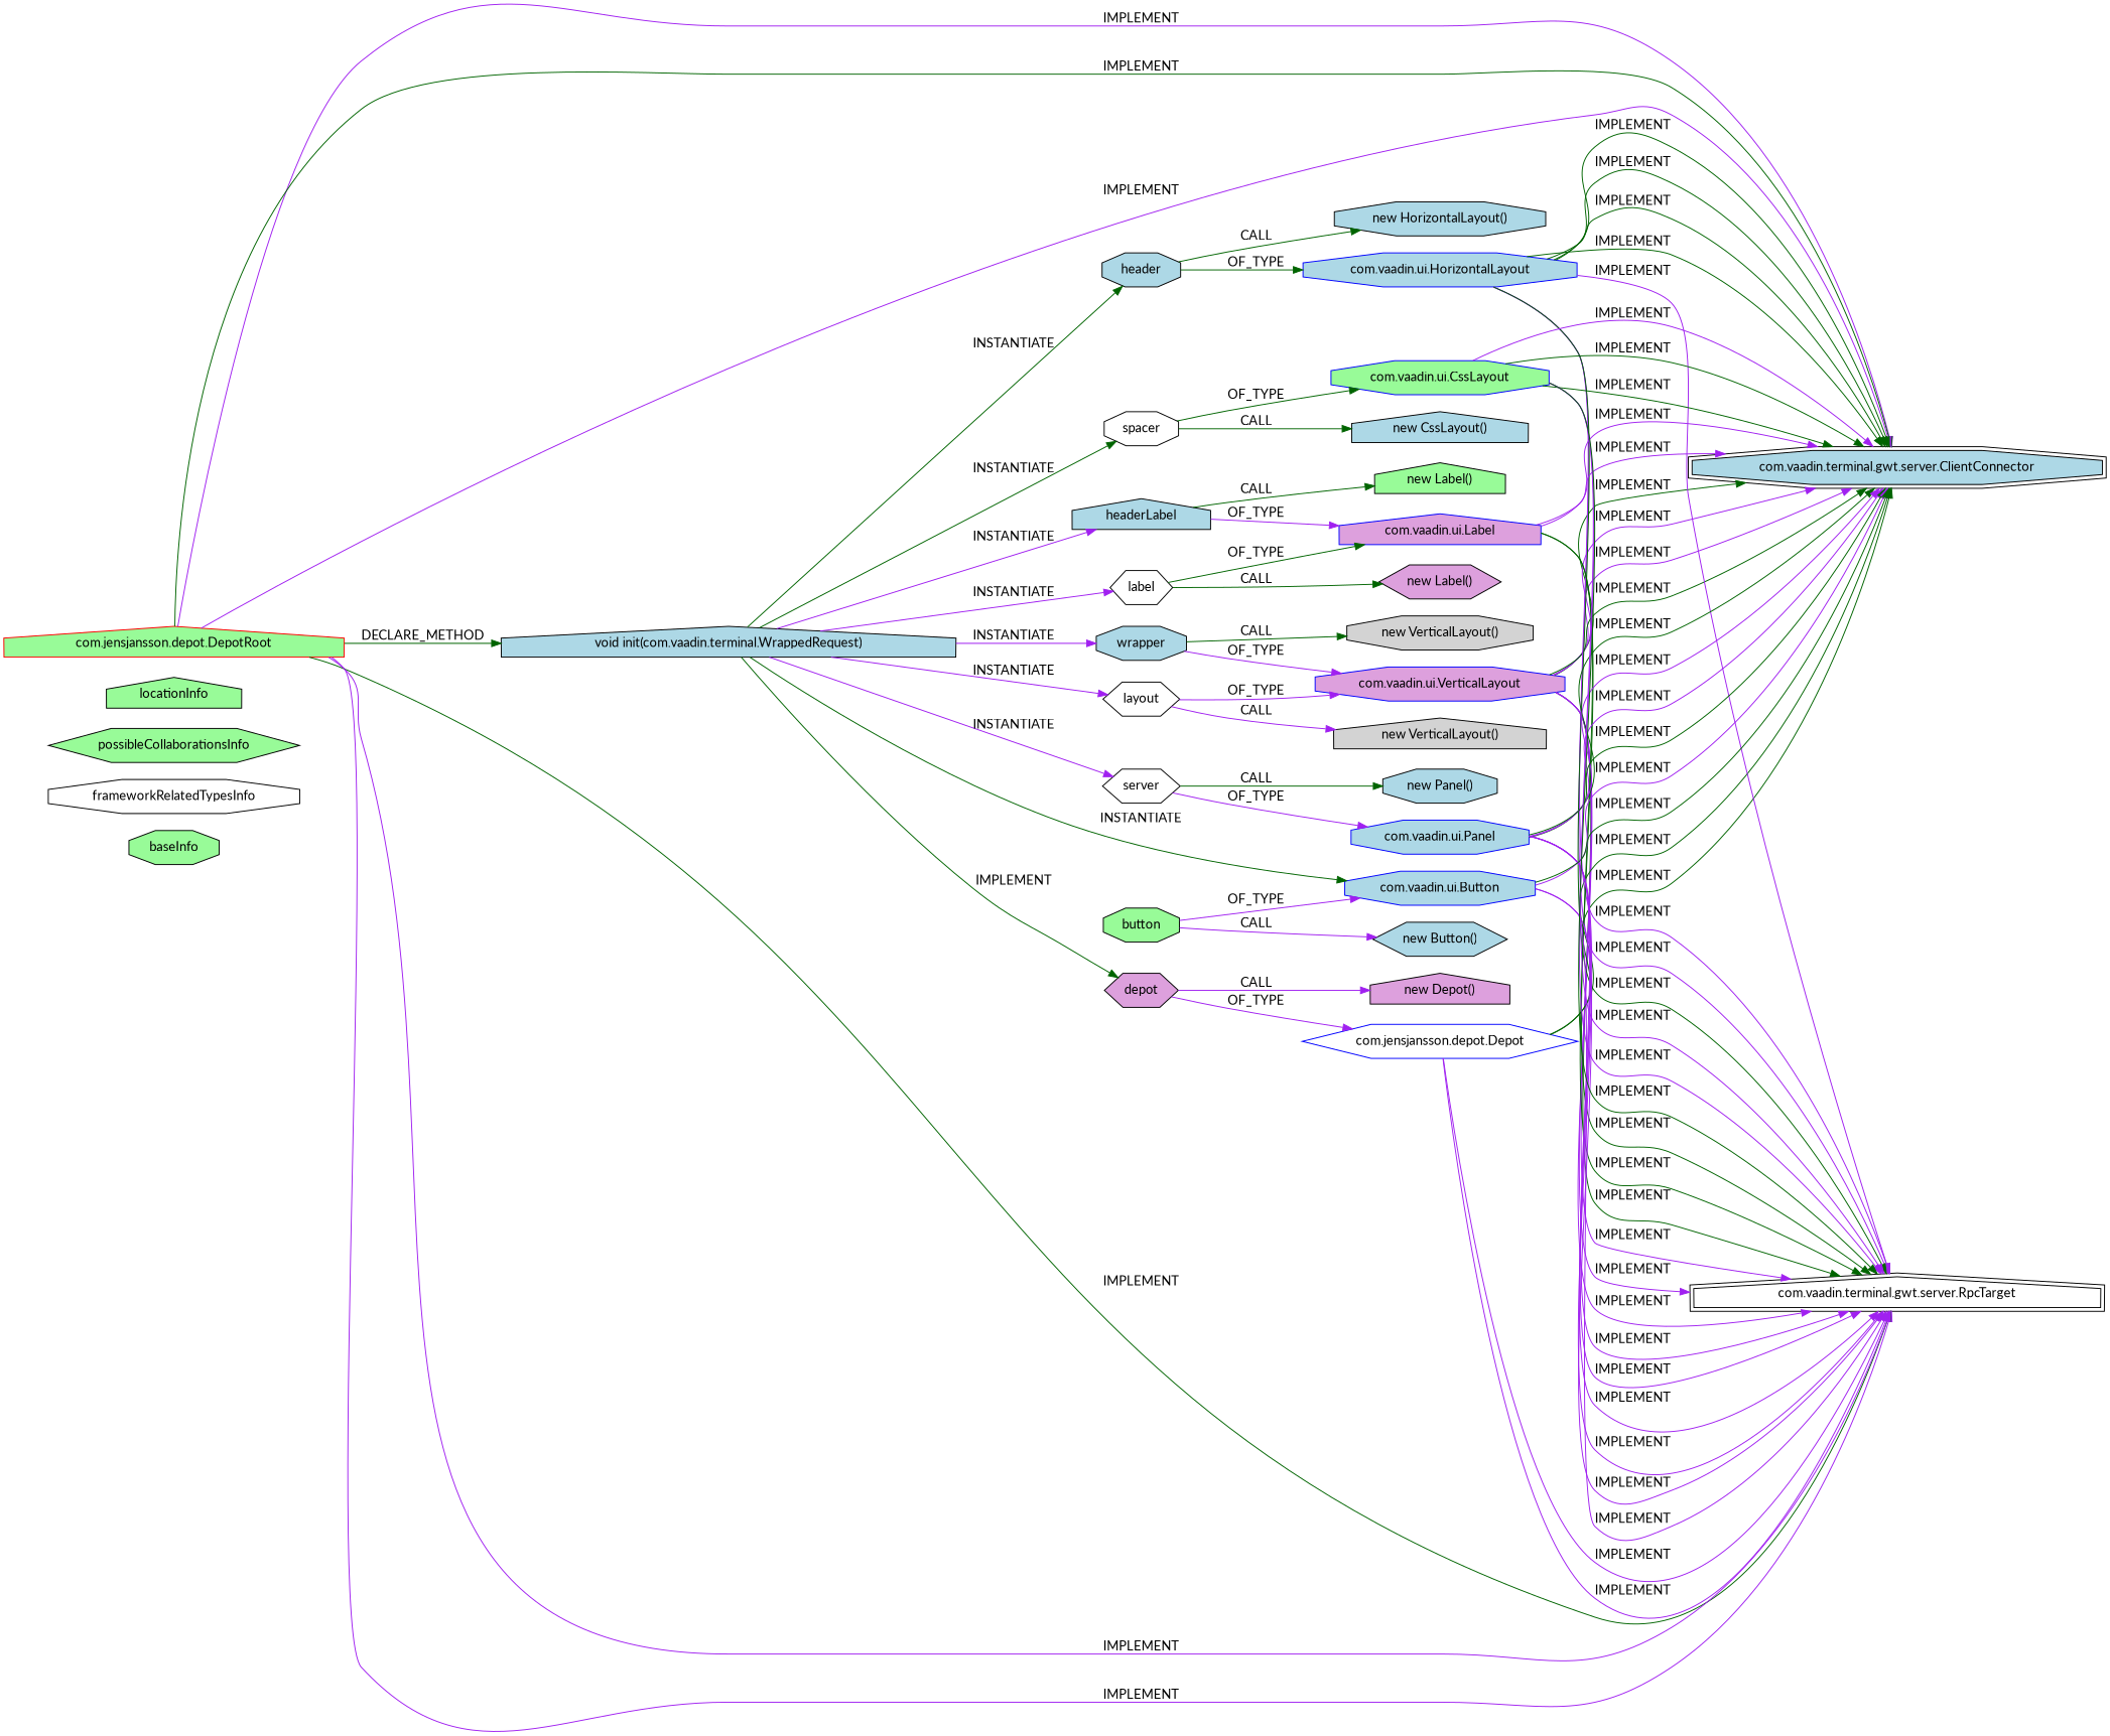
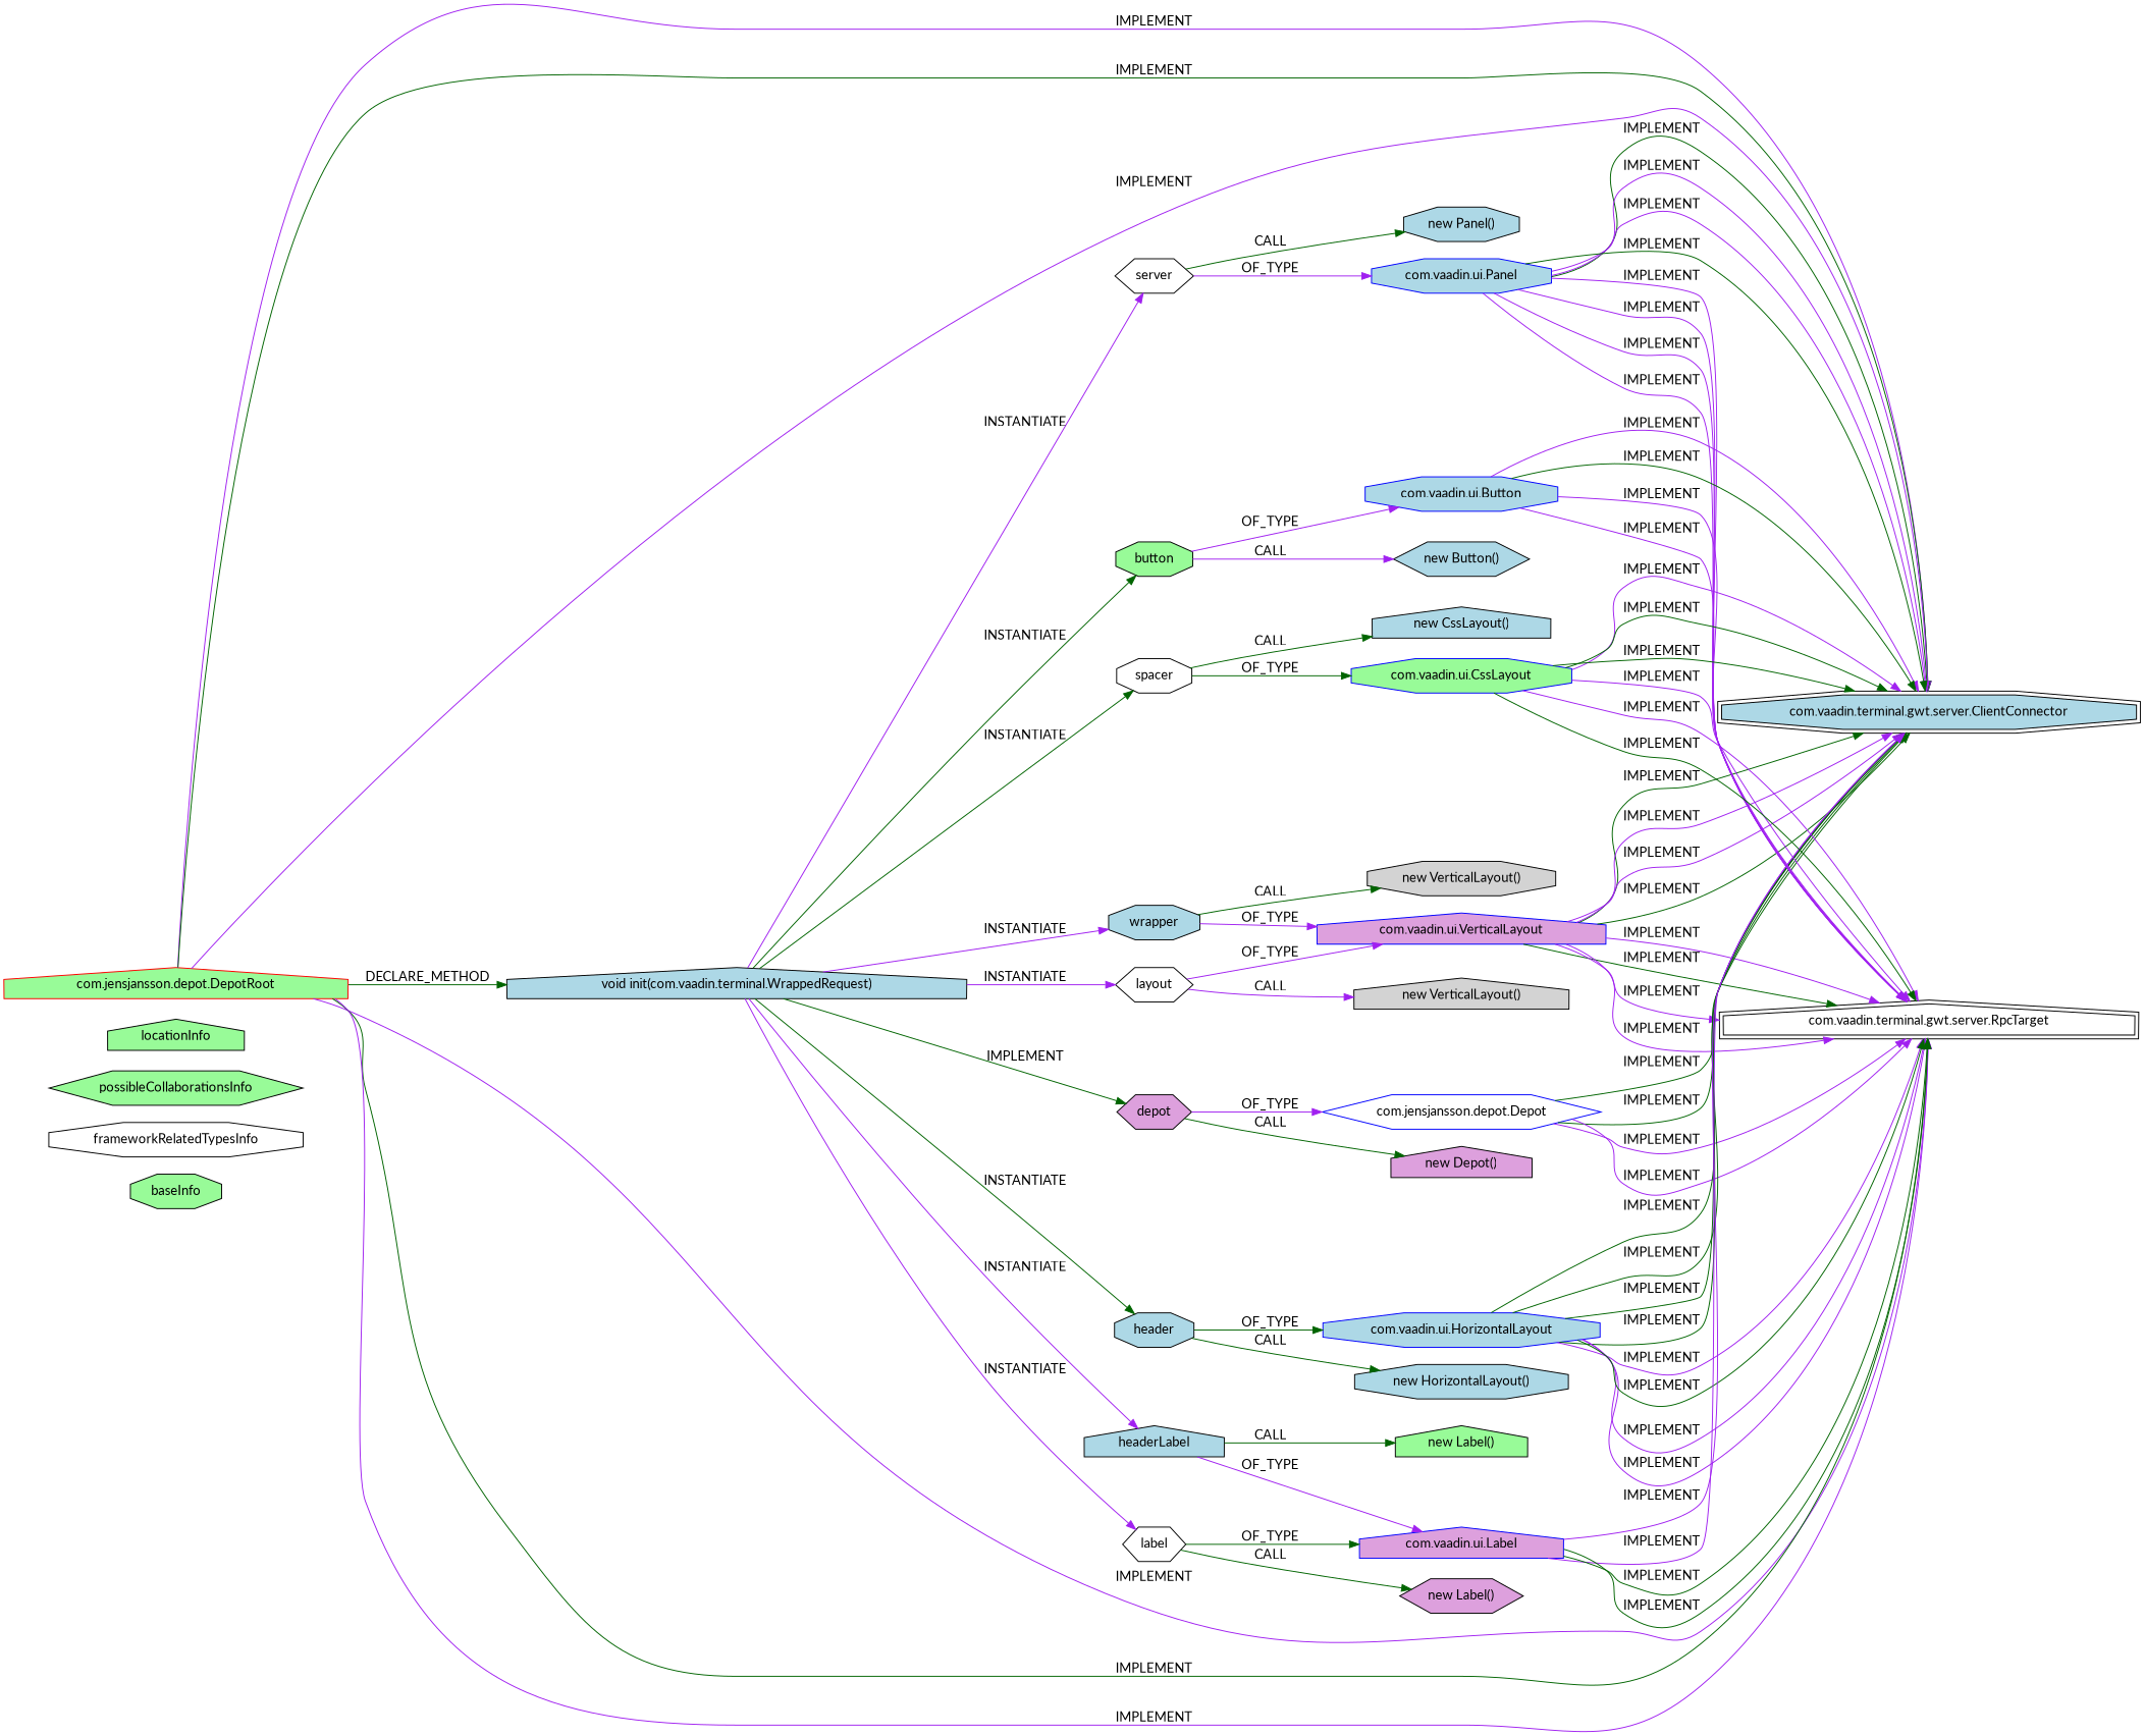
  digraph {
    fontname=Lato
    rankdir=LR
    node [fillcolor=lightblue fontname=Lato shape=octagon style=filled isFrameworkType=false vertexType=VARIABLE_EXPRESION]
    edge [color=purple fontname=Lato]
    baseInfo [category=extension_graph fillcolor=palegreen graphId=380 isAnonymous=false possibleRelation=true isFrameworkType="" vertexType=""]
    frameworkRelatedTypesInfo [0="com.vaadin.terminal.gwt.server.ClientConnector" 1="com.vaadin.terminal.gwt.server.RpcTarget" 2="com.vaadin.terminal.gwt.server.ClientConnector" 3="com.vaadin.terminal.gwt.server.RpcTarget" 4="com.vaadin.terminal.gwt.server.ClientConnector" 5="com.vaadin.terminal.gwt.server.RpcTarget" fillcolor=white isFrameworkType="" vertexType=""]
    possibleCollaborationsInfo [0="380~CLIENT_METHOD_DECLARATION-INSTANTIATION-CLIENT_METHOD_DECLARATION-INSTANTIATION-~com.vaadin.terminal.gwt.server.ClientConnector com.vaadin.terminal.gwt.server.RpcTarget com.vaadin.terminal.gwt.server.ClientConnector com.vaadin.terminal.gwt.server.RpcTarget com.vaadin.terminal.gwt.server.ClientConnector com.vaadin.terminal.gwt.server.RpcTarget ~com.vaadin.terminal.gwt.server.ClientConnector com.vaadin.terminal.gwt.server.RpcTarget com.vaadin.terminal.gwt.server.ClientConnector com.vaadin.terminal.gwt.server.RpcTarget com.vaadin.terminal.gwt.server.ClientConnector com.vaadin.terminal.gwt.server.RpcTarget com.vaadin.terminal.gwt.server.ClientConnector com.vaadin.terminal.gwt.server.RpcTarget ~false~false" 1="380~CLIENT_METHOD_DECLARATION-INSTANTIATION-~com.vaadin.terminal.gwt.server.ClientConnector com.vaadin.terminal.gwt.server.RpcTarget com.vaadin.terminal.gwt.server.ClientConnector com.vaadin.terminal.gwt.server.RpcTarget com.vaadin.terminal.gwt.server.ClientConnector com.vaadin.terminal.gwt.server.RpcTarget ~com.vaadin.terminal.gwt.server.ClientConnector com.vaadin.terminal.gwt.server.RpcTarget com.vaadin.terminal.gwt.server.ClientConnector com.vaadin.terminal.gwt.server.RpcTarget com.vaadin.terminal.gwt.server.ClientConnector com.vaadin.terminal.gwt.server.RpcTarget ~false~false" 2="380~CLIENT_METHOD_DECLARATION-INSTANTIATION-~com.vaadin.terminal.gwt.server.ClientConnector com.vaadin.terminal.gwt.server.RpcTarget com.vaadin.terminal.gwt.server.ClientConnector com.vaadin.terminal.gwt.server.RpcTarget com.vaadin.terminal.gwt.server.ClientConnector com.vaadin.terminal.gwt.server.RpcTarget ~com.vaadin.terminal.gwt.server.ClientConnector com.vaadin.terminal.gwt.server.RpcTarget com.vaadin.terminal.gwt.server.ClientConnector com.vaadin.terminal.gwt.server.RpcTarget com.vaadin.terminal.gwt.server.ClientConnector com.vaadin.terminal.gwt.server.RpcTarget com.vaadin.terminal.gwt.server.ClientConnector com.vaadin.terminal.gwt.server.RpcTarget ~false~false" 3="380~CLIENT_METHOD_DECLARATION-INSTANTIATION-~com.vaadin.terminal.gwt.server.ClientConnector com.vaadin.terminal.gwt.server.RpcTarget com.vaadin.terminal.gwt.server.ClientConnector com.vaadin.terminal.gwt.server.RpcTarget com.vaadin.terminal.gwt.server.ClientConnector com.vaadin.terminal.gwt.server.RpcTarget ~com.vaadin.terminal.gwt.server.ClientConnector com.vaadin.terminal.gwt.server.RpcTarget com.vaadin.terminal.gwt.server.ClientConnector com.vaadin.terminal.gwt.server.RpcTarget ~false~false" 4="380~CLIENT_METHOD_DECLARATION-INSTANTIATION-CLIENT_METHOD_DECLARATION-INSTANTIATION-~com.vaadin.terminal.gwt.server.ClientConnector com.vaadin.terminal.gwt.server.RpcTarget com.vaadin.terminal.gwt.server.ClientConnector com.vaadin.terminal.gwt.server.RpcTarget com.vaadin.terminal.gwt.server.ClientConnector com.vaadin.terminal.gwt.server.RpcTarget ~com.vaadin.terminal.gwt.server.ClientConnector com.vaadin.terminal.gwt.server.RpcTarget com.vaadin.terminal.gwt.server.ClientConnector com.vaadin.terminal.gwt.server.RpcTarget ~false~false" fillcolor=palegreen shape=hexagon isFrameworkType="" vertexType=""]
    locationInfo [contextSignature=DepotRoot filePath="/Peppe-Depot/Depot-master/src/com/jensjansson/depot/DepotRoot.java" fillcolor=palegreen graphId=380 projectName="Peppe-Depot" shape=house isFrameworkType="" vertexType=""]
    n5 [color=red fillcolor=palegreen label="com.jensjansson.depot.DepotRoot" shape=house vertexType=ROOT_CLIENT_CLASS_DECLARATION]
    n6 [isFrameworkType=true label="com.vaadin.terminal.gwt.server.ClientConnector" peripheries=2 vertexType=FRAMEWORK_INTERFACE_TYPE]
    n7 [fillcolor=white isFrameworkType=true label="com.vaadin.terminal.gwt.server.RpcTarget" peripheries=2 shape=house vertexType=FRAMEWORK_INTERFACE_TYPE]
    n8 [label="void init(com.vaadin.terminal.WrappedRequest)" shape=house vertexType=CLIENT_METHOD_DECLARATION]
    n9 [label=wrapper]
    n10 [fillcolor=white label=layout shape=hexagon]
    n11 [fillcolor=plum label=depot shape=hexagon]
    n12 [label=header]
    n13 [label=headerLabel shape=house]
    n14 [fillcolor=white label=label shape=hexagon]
    n15 [fillcolor=white label=server shape=hexagon]
    n16 [fillcolor=palegreen label=button]
    n17 [fillcolor=white label=spacer]
-   n18 [color=blue fillcolor=plum label="com.vaadin.ui.VerticalLayout" vertexType=REFERENCE_CLIENT_CLASS_DECLARATION]
+   n18 [color=blue fillcolor=plum label="com.vaadin.ui.VerticalLayout" shape=house vertexType=REFERENCE_CLIENT_CLASS_DECLARATION]
    n19 [fillcolor=lightgrey label="new VerticalLayout()" vertexType=CONSTRUCTOR_CALL]
    n20 [fillcolor=lightgrey label="new VerticalLayout()" shape=house vertexType=CONSTRUCTOR_CALL]
    n21 [color=blue fillcolor=white label="com.jensjansson.depot.Depot" shape=hexagon vertexType=REFERENCE_CLIENT_CLASS_DECLARATION]
    n22 [fillcolor=plum label="new Depot()" shape=house vertexType=CONSTRUCTOR_CALL]
    n23 [color=blue label="com.vaadin.ui.HorizontalLayout" vertexType=REFERENCE_CLIENT_CLASS_DECLARATION]
    n24 [label="new HorizontalLayout()" vertexType=CONSTRUCTOR_CALL]
    n25 [color=blue fillcolor=plum label="com.vaadin.ui.Label" shape=house vertexType=REFERENCE_CLIENT_CLASS_DECLARATION]
    n26 [fillcolor=palegreen label="new Label()" shape=house vertexType=CONSTRUCTOR_CALL]
    n27 [fillcolor=plum label="new Label()" shape=hexagon vertexType=CONSTRUCTOR_CALL]
    n28 [color=blue label="com.vaadin.ui.Panel" vertexType=REFERENCE_CLIENT_CLASS_DECLARATION]
    n29 [label="new Panel()" vertexType=CONSTRUCTOR_CALL]
    n30 [color=blue label="com.vaadin.ui.Button" vertexType=REFERENCE_CLIENT_CLASS_DECLARATION]
    n31 [label="new Button()" shape=hexagon vertexType=CONSTRUCTOR_CALL]
    n32 [color=blue fillcolor=palegreen label="com.vaadin.ui.CssLayout" vertexType=REFERENCE_CLIENT_CLASS_DECLARATION]
    n33 [label="new CssLayout()" shape=house vertexType=CONSTRUCTOR_CALL]
    n5 -> n6 [label=IMPLEMENT]
    n5 -> n6 [color=darkgreen label=IMPLEMENT]
    n5 -> n6 [label=IMPLEMENT]
    n5 -> n7 [label=IMPLEMENT]
    n5 -> n7 [color=darkgreen label=IMPLEMENT]
    n5 -> n7 [label=IMPLEMENT]
    n5 -> n8 [color=darkgreen label=DECLARE_METHOD]
    n8 -> n9 [label=INSTANTIATE]
    n8 -> n10 [label=INSTANTIATE]
    n8 -> n11 [color=darkgreen label=IMPLEMENT]
    n8 -> n12 [color=darkgreen label=INSTANTIATE]
    n8 -> n13 [label=INSTANTIATE]
    n8 -> n14 [label=INSTANTIATE]
    n8 -> n15 [label=INSTANTIATE]
-   n8 -> n30 [color=darkgreen label=INSTANTIATE]
+   n8 -> n16 [color=darkgreen label=INSTANTIATE]
    n8 -> n17 [color=darkgreen label=INSTANTIATE]
    n9 -> n18 [label=OF_TYPE]
    n9 -> n19 [color=darkgreen label=CALL]
    n10 -> n18 [label=OF_TYPE]
    n10 -> n20 [label=CALL]
    n11 -> n21 [label=OF_TYPE]
-   n11 -> n22 [label=CALL]
+   n11 -> n22 [color=darkgreen label=CALL]
    n12 -> n23 [color=darkgreen label=OF_TYPE]
    n12 -> n24 [color=darkgreen label=CALL]
    n13 -> n25 [label=OF_TYPE]
    n13 -> n26 [color=darkgreen label=CALL]
    n14 -> n25 [color=darkgreen label=OF_TYPE]
    n14 -> n27 [color=darkgreen label=CALL]
    n15 -> n28 [label=OF_TYPE]
    n15 -> n29 [color=darkgreen label=CALL]
    n16 -> n30 [label=OF_TYPE]
    n16 -> n31 [label=CALL]
    n17 -> n32 [color=darkgreen label=OF_TYPE]
    n17 -> n33 [color=darkgreen label=CALL]
    n18 -> n6 [color=darkgreen label=IMPLEMENT]
    n18 -> n6 [label=IMPLEMENT]
    n18 -> n6 [label=IMPLEMENT]
    n18 -> n6 [color=darkgreen label=IMPLEMENT]
    n18 -> n7 [color=darkgreen label=IMPLEMENT]
    n18 -> n7 [label=IMPLEMENT]
    n18 -> n7 [label=IMPLEMENT]
    n18 -> n7 [label=IMPLEMENT]
    n21 -> n6 [color=darkgreen label=IMPLEMENT]
    n21 -> n6 [color=darkgreen label=IMPLEMENT]
    n21 -> n7 [label=IMPLEMENT]
    n21 -> n7 [label=IMPLEMENT]
    n23 -> n6 [color=darkgreen label=IMPLEMENT]
    n23 -> n6 [color=darkgreen label=IMPLEMENT]
    n23 -> n6 [color=darkgreen label=IMPLEMENT]
    n23 -> n6 [color=darkgreen label=IMPLEMENT]
    n23 -> n7 [label=IMPLEMENT]
    n23 -> n7 [label=IMPLEMENT]
    n23 -> n7 [label=IMPLEMENT]
    n23 -> n7 [color=darkgreen label=IMPLEMENT]
    n25 -> n6 [label=IMPLEMENT]
    n25 -> n6 [label=IMPLEMENT]
    n25 -> n7 [color=darkgreen label=IMPLEMENT]
    n25 -> n7 [color=darkgreen label=IMPLEMENT]
    n28 -> n6 [color=darkgreen label=IMPLEMENT]
    n28 -> n6 [label=IMPLEMENT]
    n28 -> n6 [label=IMPLEMENT]
    n28 -> n6 [color=darkgreen label=IMPLEMENT]
    n28 -> n7 [label=IMPLEMENT]
    n28 -> n7 [label=IMPLEMENT]
    n28 -> n7 [label=IMPLEMENT]
    n28 -> n7 [label=IMPLEMENT]
    n30 -> n6 [label=IMPLEMENT]
    n30 -> n6 [color=darkgreen label=IMPLEMENT]
    n30 -> n7 [label=IMPLEMENT]
    n30 -> n7 [label=IMPLEMENT]
    n32 -> n6 [label=IMPLEMENT]
    n32 -> n6 [color=darkgreen label=IMPLEMENT]
    n32 -> n6 [color=darkgreen label=IMPLEMENT]
    n32 -> n7 [label=IMPLEMENT]
    n32 -> n7 [label=IMPLEMENT]
    n32 -> n7 [color=darkgreen label=IMPLEMENT]
  }
